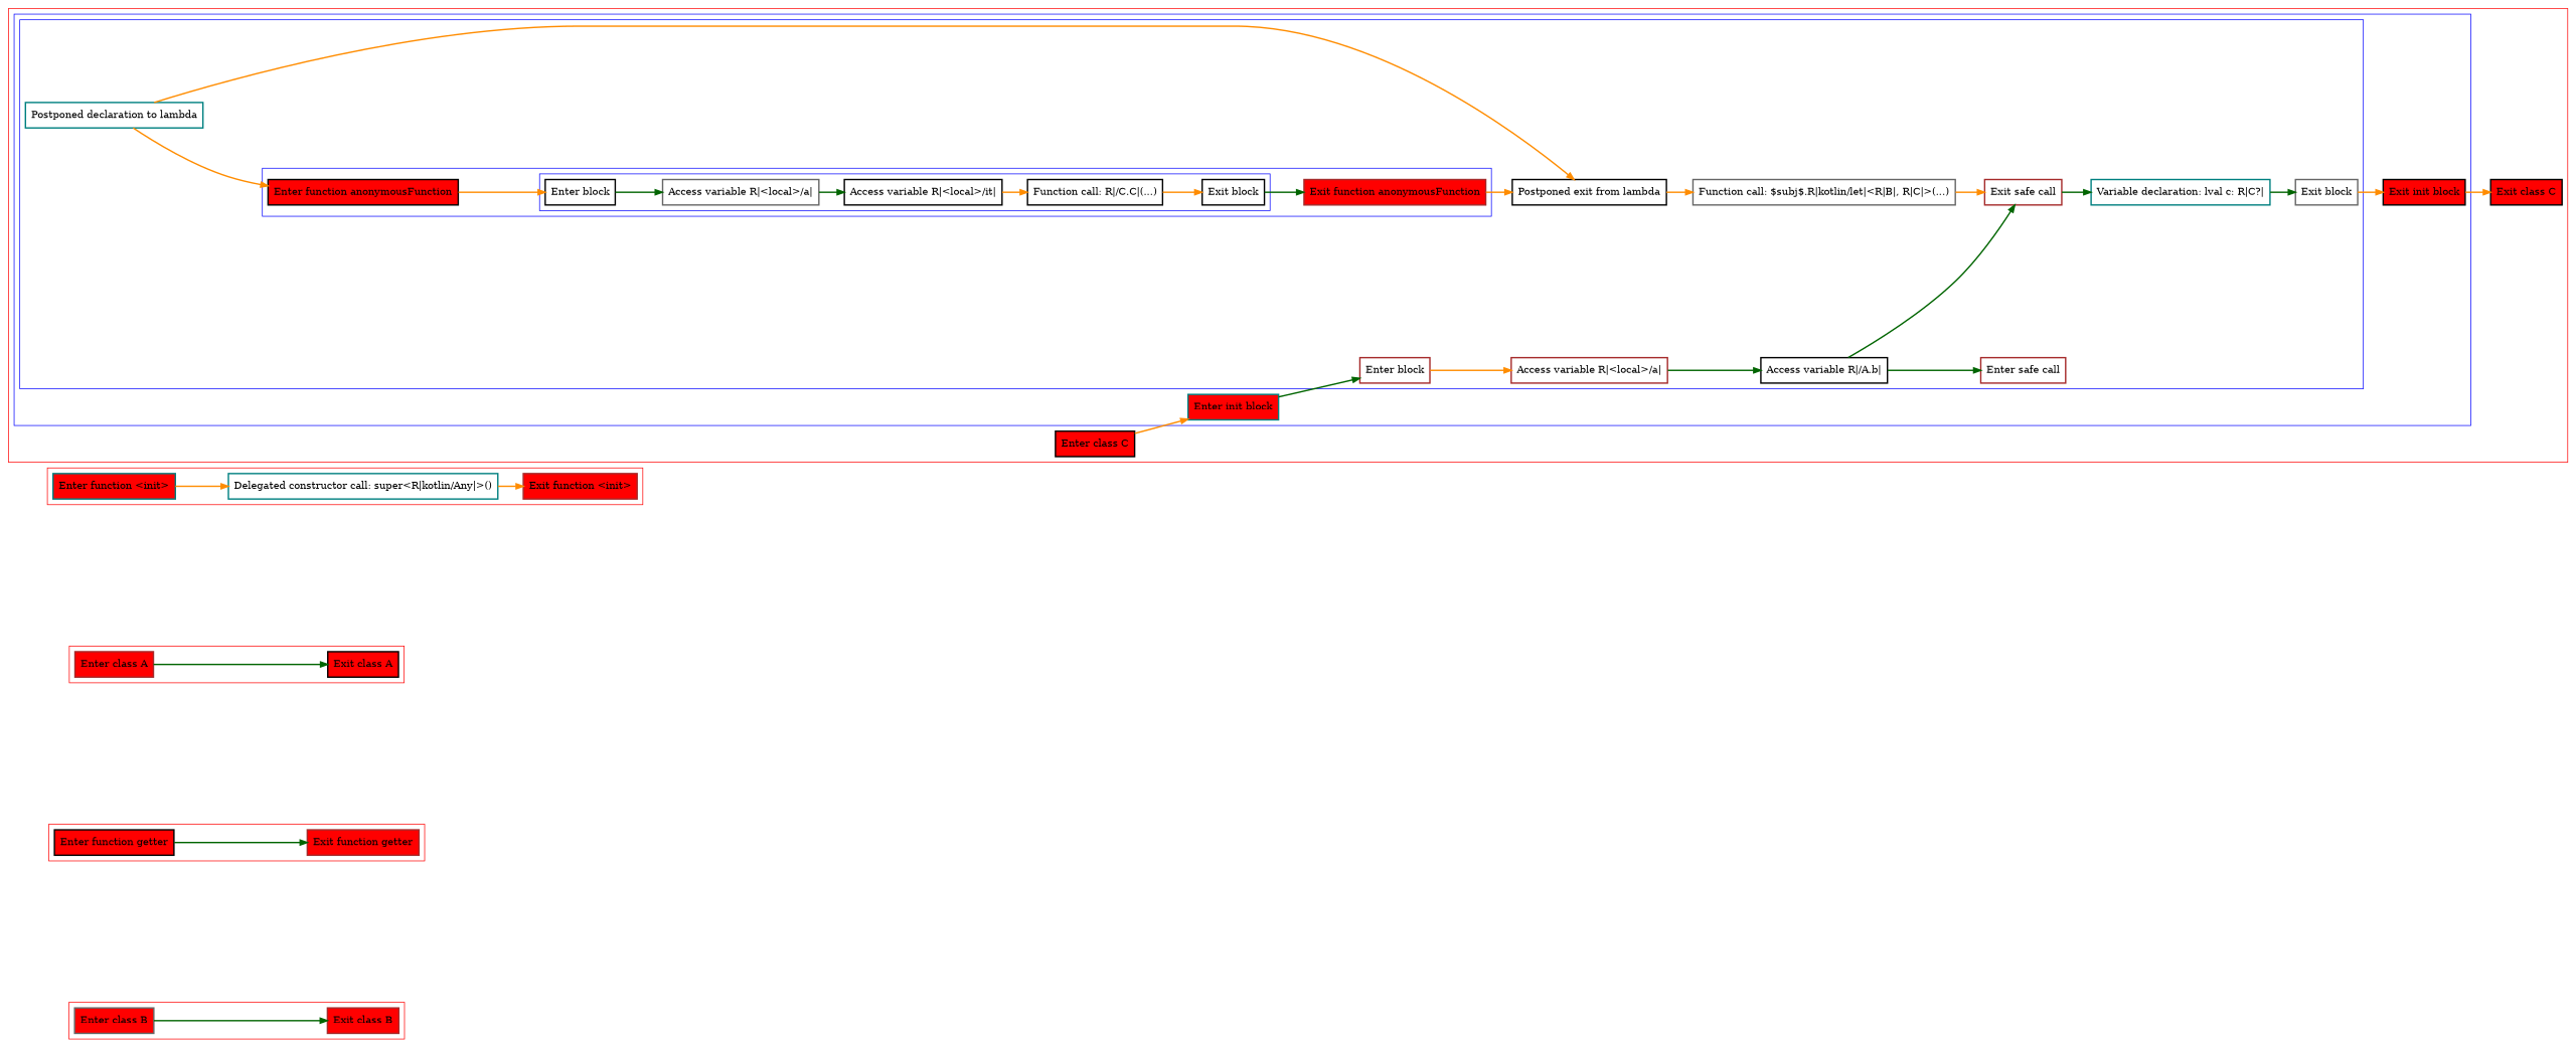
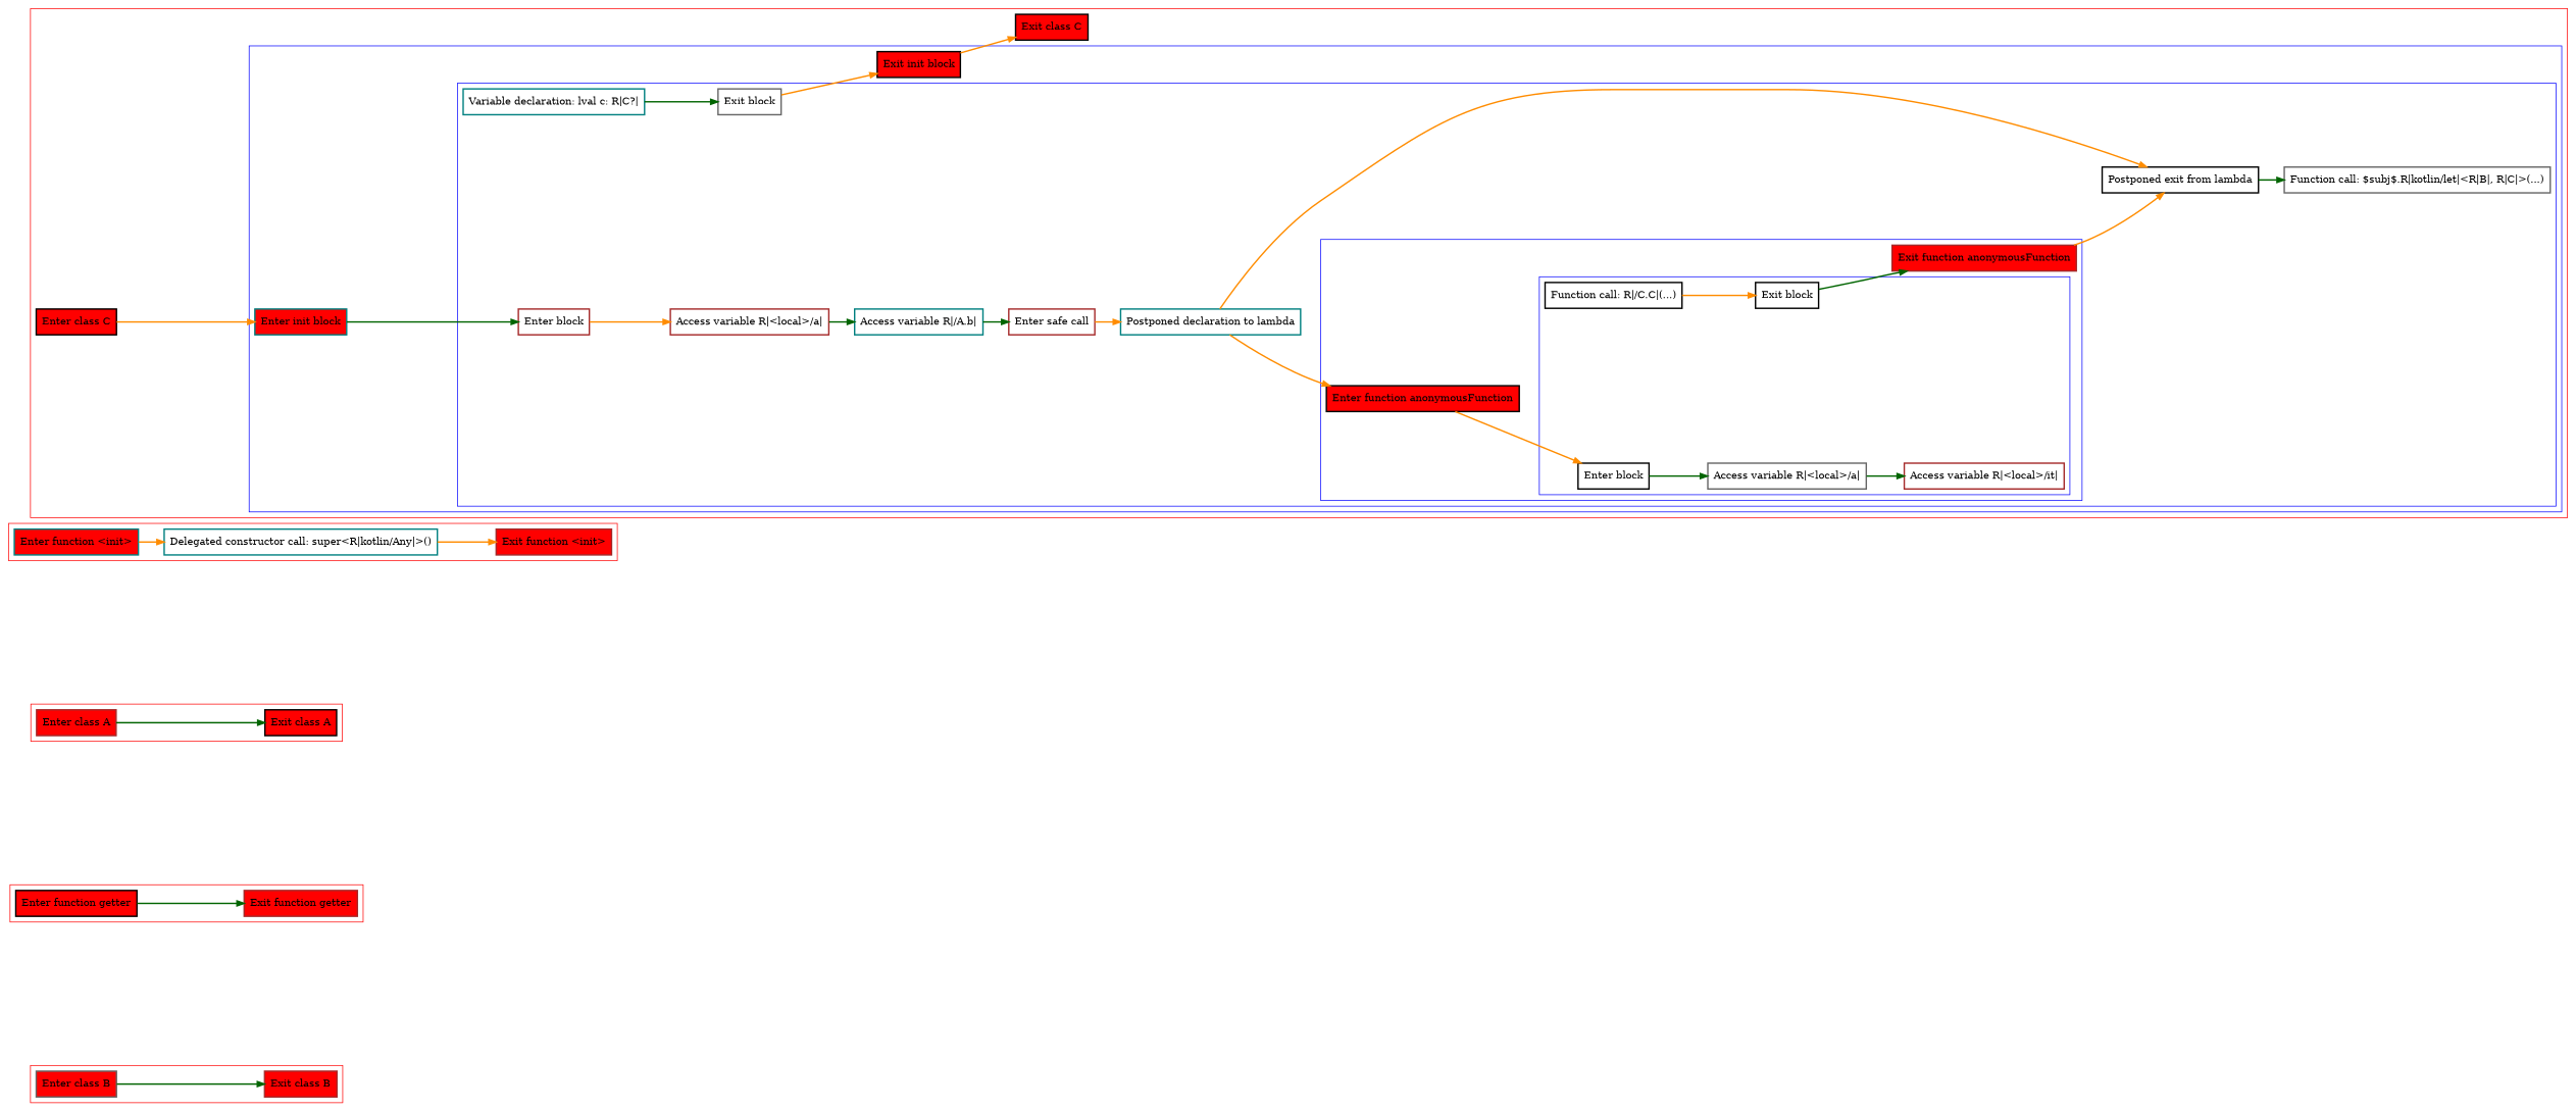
  digraph {
    nodesep=3
    rankdir=LR
    node [color=black penwidth=2 shape=box]
    edge [color=darkorange penwidth=2]
    n1 [color=gray40 fillcolor=red label="Enter class B" style=filled]
    n2 [color=brown fillcolor=red label="Exit class B" style=filled]
    n3 [fillcolor=red label="Enter function getter" style=filled]
    n4 [color=brown fillcolor=red label="Exit function getter" style=filled]
    n5 [color=brown fillcolor=red label="Enter class A" style=filled]
    n6 [fillcolor=red label="Exit class A" style=filled]
    n7 [color=teal fillcolor=red label="Enter function <init>" style=filled]
    n8 [color=teal label="Delegated constructor call: super<R|kotlin/Any|>()"]
    n9 [color=brown fillcolor=red label="Exit function <init>" style=filled]
    n10 [label="Enter block"]
    n11 [color=gray40 label="Access variable R|<local>/a|"]
-   n12 [label="Access variable R|<local>/it|"]
+   n12 [color=brown label="Access variable R|<local>/it|"]
    n13 [label="Function call: R|/C.C|(...)"]
    n14 [label="Exit block"]
    n15 [fillcolor=red label="Enter function anonymousFunction" style=filled]
    n16 [color=brown fillcolor=red label="Exit function anonymousFunction" style=filled]
    n17 [color=brown label="Enter block"]
    n18 [color=brown label="Access variable R|<local>/a|"]
-   n19 [label="Access variable R|/A.b|"]
+   n19 [color=teal label="Access variable R|/A.b|"]
    n20 [color=brown label="Enter safe call"]
    n21 [color=teal label="Postponed declaration to lambda"]
    n22 [label="Postponed exit from lambda"]
    n23 [color=gray40 label="Function call: $subj$.R|kotlin/let|<R|B|, R|C|>(...)"]
-   n24 [color=brown label="Exit safe call"]
    n25 [color=teal label="Variable declaration: lval c: R|C?|"]
    n26 [color=gray40 label="Exit block"]
    n27 [color=teal fillcolor=red label="Enter init block" style=filled]
    n28 [fillcolor=red label="Exit init block" style=filled]
    n29 [fillcolor=red label="Enter class C" style=filled]
    n30 [fillcolor=red label="Exit class C" style=filled]
    subgraph cluster_1 {
      color=red
      n1
      n2
    }
    subgraph cluster_2 {
      color=red
      n3
      n4
    }
    subgraph cluster_3 {
      color=red
      n5
      n6
    }
    subgraph cluster_4 {
      color=red
      n7
      n8
      n9
    }
    subgraph cluster_5 {
      color=red
      n29
      n30
      subgraph cluster_6 {
        color=blue
        n27
        n28
        subgraph cluster_7 {
          color=blue
          n17
          n18
          n19
          n20
          n21
          n22
          n23
-         n24
          n25
          n26
          subgraph cluster_8 {
            color=blue
            n15
            n16
            subgraph cluster_9 {
              color=blue
              n10
              n11
              n12
              n13
              n14
            }
          }
        }
      }
    }
    n1 -> n2 [color=darkgreen]
    n3 -> n4 [color=darkgreen]
    n5 -> n6 [color=darkgreen]
    n7 -> n8
    n8 -> n9
    n10 -> n11 [color=darkgreen]
    n11 -> n12 [color=darkgreen]
-   n12 -> n13
    n13 -> n14
    n14 -> n16 [color=darkgreen]
    n15 -> n10
    n16 -> n22
    n17 -> n18
    n18 -> n19 [color=darkgreen]
    n19 -> n20 [color=darkgreen]
-   n19 -> n24 [color=darkgreen]
+   n20 -> n21
    n21 -> n15
    n21 -> n22
-   n22 -> n23
-   n23 -> n24
-   n24 -> n25 [color=darkgreen]
+   n22 -> n23 [color=darkgreen]
    n25 -> n26 [color=darkgreen]
    n26 -> n28
    n27 -> n17 [color=darkgreen]
    n28 -> n30
    n29 -> n27
  }
